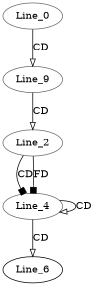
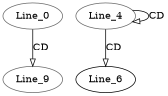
  digraph {
    node [color=gray40]
    edge [arrowhead=onormal]
    n1 [label=Line_9]
    Line_0
-   Line_2
    n4 [label=Line_4]
    Line_6 [color=black]
-   n1 -> Line_2 [label=CD]
    Line_0 -> n1 [label=CD]
-   Line_2 -> n4 [arrowhead=box label=CD]
-   Line_2 -> n4 [arrowhead=box label=FD]
    n4 -> n4 [label=CD]
    n4 -> Line_6 [label=CD]
  }
